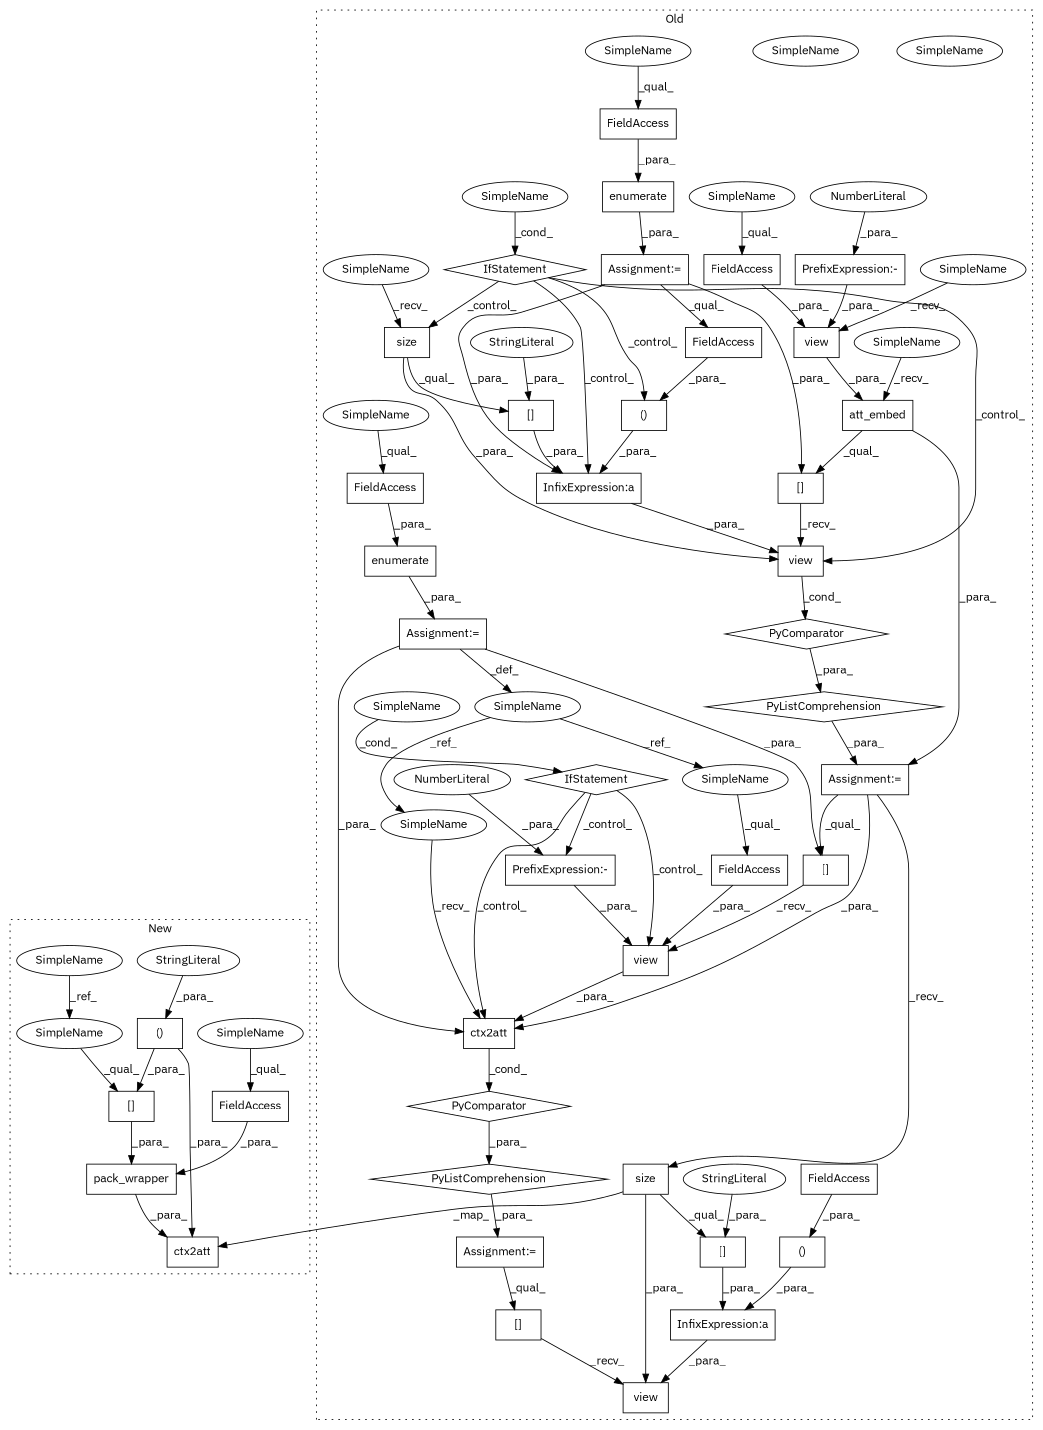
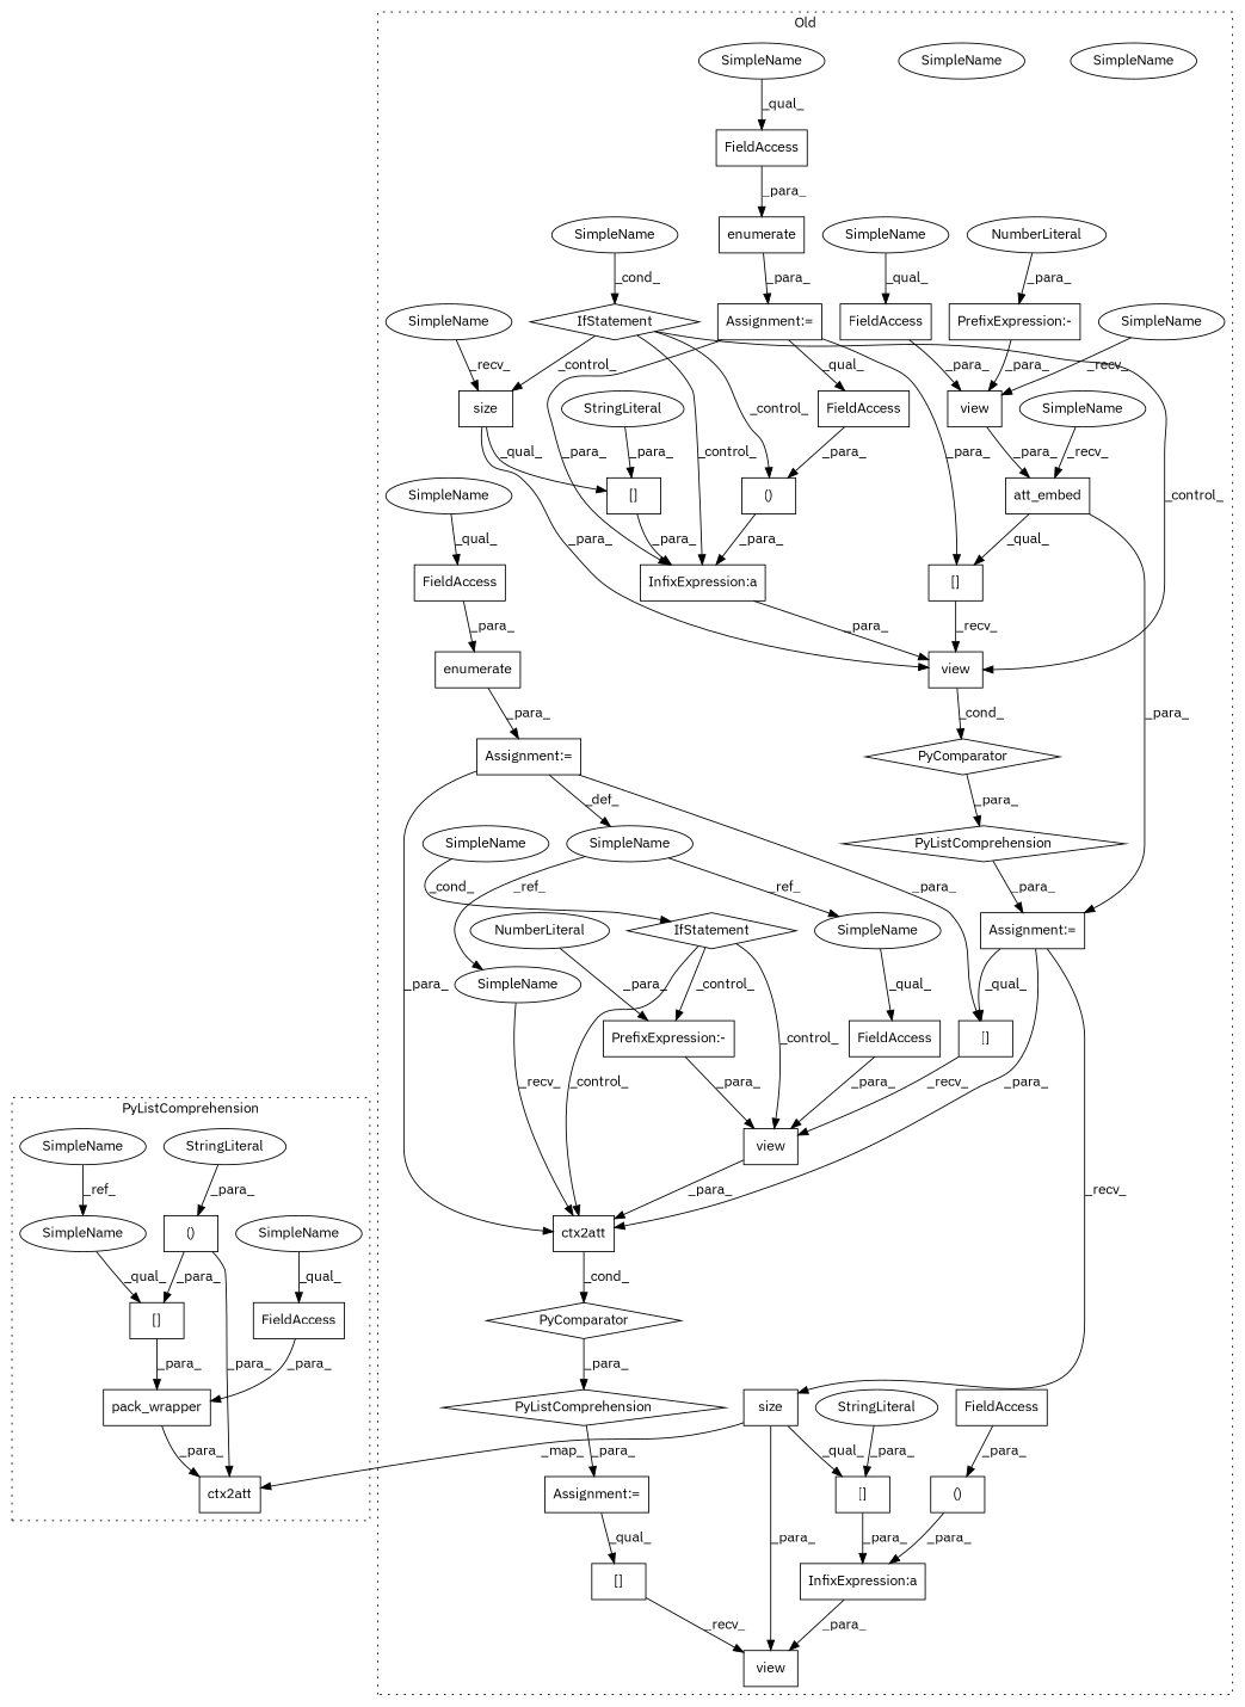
  digraph {
    fontname="IBM Plex Sans"
    node [a=42 l=1 s=2798 shape=box fontname="IBM Plex Sans"]
    edge [fontname="IBM Plex Sans"]
    n1 [a=25 l=38 label=IfStatement shape=diamond]
    n2 [a=106 l=34 label="()" s=2694]
    n3 [a=27 l=8 label="InfixExpression:a" s=2686]
    n4 [a=27 l=8 label="InfixExpression:a" s=3106]
    n5 [a=106 l=38 label="()" s=3114]
    n6 [a=2 l="20,1" label="[]" s="3067,3105"]
    n7 [a=2 l="17,1" label="[]" s="2650,2685"]
    n8 [l=5 label=SimpleName s=2831 shape=ellipse]
    n9 [a=2 l="12,1" label="[]" s="3047,3060"]
    n10 [a=45 l=18 label=StringLiteral s=2667 shape=ellipse]
    n11 [a=2 l="10,1" label="[]" s="2877,2888"]
    n12 [a=109 l=157 label=PyListComprehension s=2867 shape=diamond]
    n13 [a=45 l=18 label=StringLiteral s=3087 shape=ellipse]
    n14 [a=109 l=213 label=PyListComprehension s=2631 shape=diamond]
    n15 [a=113 l=38 label=PyComparator s=2978 shape=diamond]
    n16 [a=32 l="5,1" label=view s="2492,2515"]
    n17 [a=2 l="11,1" label="[]" s="2631,2643"]
    n18 [a=32 l=6 label=size s=2660]
    n19 [a=113 l=38 label=PyComparator shape=diamond]
    n20 [a=32 l="5,2" label=view s="2645,2728"]
    n21 [a=22 l=14 label=FieldAccess s=3138]
    n22 [a=32 l="5,1" label=view s="2890,2908"]
    n23 [a=22 l=10 label=FieldAccess s=2898]
    n24 [l=5 label=SimpleName s=3011 shape=ellipse]
    n25 [a=38 label="PrefixExpression:-" s=2895]
    n26 [a=32 l="5,2" label=view s="3062,3152"]
    n27 [a=34 label=NumberLiteral s=2896 shape=ellipse]
    n28 [a=22 l=10 label=FieldAccess s=2718]
    n29 [a=22 l=15 label=FieldAccess s=2500]
    n30 [a=32 l=6 label=size s=3080]
    n31 [a=32 l="8,1" label=ctx2att s="2869,2909"]
    n32 [a=25 l=38 label=IfStatement s=2978 shape=diamond]
    n33 [a=32 l="10,1" label=att_embed s="2472,2516"]
    n34 [a=32 l="10,1" label=enumerate s="2985,3006"]
    n35 [a=22 l=11 label=FieldAccess s=2995]
    n36 [a=22 l=11 label=FieldAccess s=2815]
    n37 [label=SimpleName s=2981 shape=ellipse]
    n38 [a=32 l="10,1" label=enumerate s="2805,2826"]
    n39 [a=7 l=12 label="Assignment:=" s=2855]
    n40 [a=7 l=38 label="Assignment:=" s=2978]
    n41 [a=7 l=38 label="Assignment:="]
    n42 [a=7 l=12 label="Assignment:=" s=2619]
    n43 [a=38 label="PrefixExpression:-" s=2497]
    n44 [a=34 label=NumberLiteral s=2498 shape=ellipse]
    n45 [l=5 label=SimpleName s=2831 shape=ellipse]
    n46 [l=5 label=SimpleName s=3011 shape=ellipse]
    n47 [label=SimpleName s=2500 shape=ellipse]
    n48 [label=SimpleName s=2470 shape=ellipse]
    n49 [label=SimpleName s=2898 shape=ellipse]
    n50 [label=SimpleName s=2867 shape=ellipse]
    n51 [l=9 label=SimpleName s=2482 shape=ellipse]
    n52 [l=9 label=SimpleName s=2650 shape=ellipse]
    n53 [l=4 label=SimpleName s=2815 shape=ellipse]
    n54 [l=4 label=SimpleName s=2995 shape=ellipse]
    n55 [a=32 l="13,1" label=pack_wrapper s="2477,2583"]
    n56 [a=106 l=54 label="()" s=2517]
    n57 [a=2 l="15,2" label="[]" s="2502,2571"]
    n58 [a=45 l=31 label=StringLiteral s=2517 shape=ellipse]
    n59 [l=9 label=SimpleName s=2030 shape=ellipse]
    n60 [a=22 l=11 label=FieldAccess s=2490]
    n61 [a=32 l="8,1" label=ctx2att s="2702,2722"]
    n62 [label=SimpleName s=2490 shape=ellipse]
    n63 [l=9 label=SimpleName s=2502 shape=ellipse]
    subgraph cluster_1 {
      label=Old
      style=dotted
      n1
      n2
      n3
      n4
      n5
      n6
      n7
      n8
      n9
      n10
      n11
      n12
      n13
      n14
      n15
      n16
      n17
      n18
      n19
      n20
      n21
      n22
      n23
      n24
      n25
      n26
      n27
      n28
      n29
      n30
      n31
      n32
      n33
      n34
      n35
      n36
      n37
      n38
      n39
      n40
      n41
      n42
      n43
      n44
      n45
      n46
      n47
      n48
      n49
      n50
      n51
      n52
      n53
      n54
    }
    subgraph cluster_2 {
-     label=New
+     label=PyListComprehension
      style=dotted
      n55
      n56
      n57
      n58
      n59
      n60
      n61
      n62
      n63
    }
    n1 -> n2 [label=_control_]
    n1 -> n3 [label=_control_]
    n1 -> n18 [label=_control_]
    n1 -> n20 [label=_control_]
    n2 -> n3 [label=_para_]
    n3 -> n20 [label=_para_]
    n4 -> n26 [label=_para_]
    n5 -> n4 [label=_para_]
    n6 -> n4 [label=_para_]
    n7 -> n3 [label=_para_]
    n9 -> n26 [label=_recv_]
    n10 -> n7 [label=_para_]
    n11 -> n22 [label=_recv_]
    n12 -> n39 [label=_para_]
    n13 -> n6 [label=_para_]
    n14 -> n42 [label=_para_]
    n15 -> n12 [label=_para_]
    n16 -> n33 [label=_para_]
    n17 -> n20 [label=_recv_]
    n18 -> n7 [label=_qual_]
    n18 -> n20 [label=_para_]
    n19 -> n14 [label=_para_]
    n20 -> n19 [label=_cond_]
    n21 -> n5 [label=_para_]
    n22 -> n31 [label=_para_]
    n23 -> n22 [label=_para_]
    n25 -> n22 [label=_para_]
    n27 -> n25 [label=_para_]
    n28 -> n2 [label=_para_]
    n29 -> n16 [label=_para_]
    n30 -> n6 [label=_qual_]
    n30 -> n26 [label=_para_]
    n30 -> n61 [label=_map_]
    n31 -> n15 [label=_cond_]
    n32 -> n22 [label=_control_]
    n32 -> n25 [label=_control_]
    n32 -> n31 [label=_control_]
    n33 -> n17 [label=_qual_]
    n33 -> n42 [label=_para_]
    n34 -> n40 [label=_para_]
    n35 -> n34 [label=_para_]
    n36 -> n38 [label=_para_]
    n37 -> n49 [label=_ref_]
    n37 -> n50 [label=_ref_]
    n38 -> n41 [label=_para_]
    n39 -> n9 [label=_qual_]
    n40 -> n11 [label=_para_]
    n40 -> n31 [label=_para_]
    n40 -> n37 [label=_def_]
    n41 -> n3 [label=_para_]
    n41 -> n17 [label=_para_]
    n41 -> n28 [label=_qual_]
    n42 -> n11 [label=_qual_]
    n42 -> n30 [label=_recv_]
    n42 -> n31 [label=_para_]
    n43 -> n16 [label=_para_]
    n44 -> n43 [label=_para_]
    n45 -> n1 [label=_cond_]
    n46 -> n32 [label=_cond_]
    n47 -> n29 [label=_qual_]
    n48 -> n33 [label=_recv_]
    n49 -> n23 [label=_qual_]
    n50 -> n31 [label=_recv_]
    n51 -> n16 [label=_recv_]
    n52 -> n18 [label=_recv_]
    n53 -> n36 [label=_qual_]
    n54 -> n35 [label=_qual_]
    n55 -> n61 [label=_para_]
    n56 -> n57 [label=_para_]
    n56 -> n61 [label=_para_]
    n57 -> n55 [label=_para_]
    n58 -> n56 [label=_para_]
    n59 -> n63 [label=_ref_]
    n60 -> n55 [label=_para_]
    n62 -> n60 [label=_qual_]
    n63 -> n57 [label=_qual_]
  }
